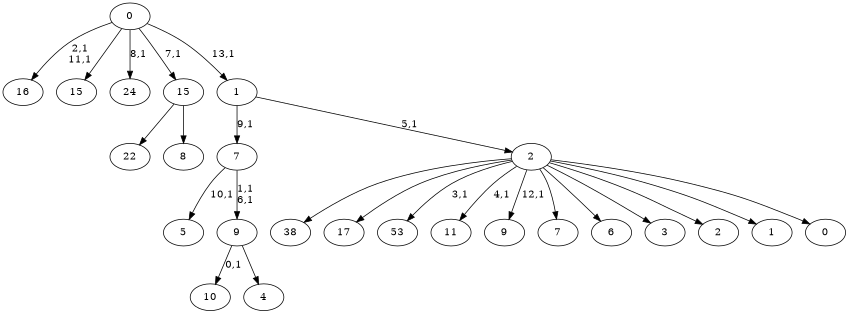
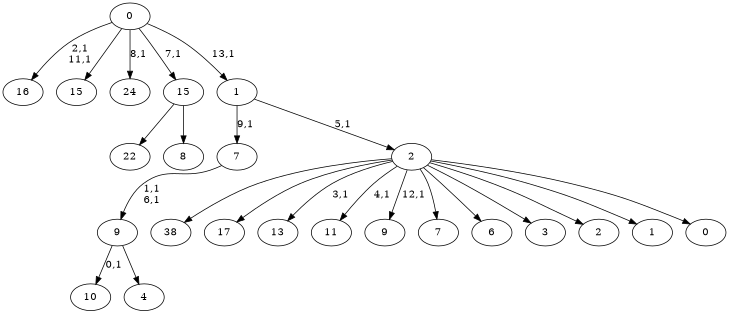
  digraph {
    n1 [label=38]
    n2 [label=17]
    n3 [label=16]
    n4 [label=15]
    n5 [label=24]
-   n6 [label=53]
+   n6 [label=13]
    n7 [label=22]
    n8 [label=11]
    n9 [label=10]
    n10 [label=9]
    n11 [label=8]
    15
    n13 [label=7]
    n14 [label=6]
-   n15 [label=5]
    n16 [label=4]
    9
    7
    n19 [label=3]
    n20 [label=2]
    n21 [label=1]
    n22 [label=0]
    2
    1
    0
    15 -> n7
    15 -> n11
    9 -> n9 [label="0,1"]
    9 -> n16
-   7 -> n15 [label="10,1"]
    7 -> 9 [label="1,1\n6,1"]
    2 -> n1
    2 -> n2
    2 -> n6 [label="3,1"]
    2 -> n8 [label="4,1"]
    2 -> n10 [label="12,1"]
    2 -> n13
    2 -> n14
    2 -> n19
    2 -> n20
    2 -> n21
    2 -> n22
    1 -> 7 [label="9,1"]
    1 -> 2 [label="5,1"]
    0 -> n3 [label="2,1\n11,1"]
    0 -> n4
    0 -> n5 [label="8,1"]
    0 -> 15 [label="7,1"]
    0 -> 1 [label="13,1"]
  }
